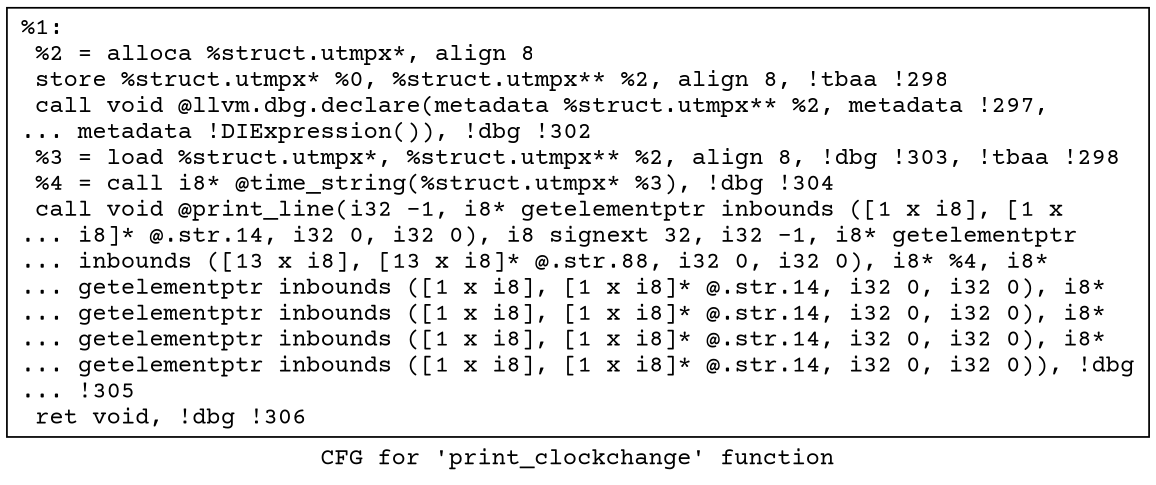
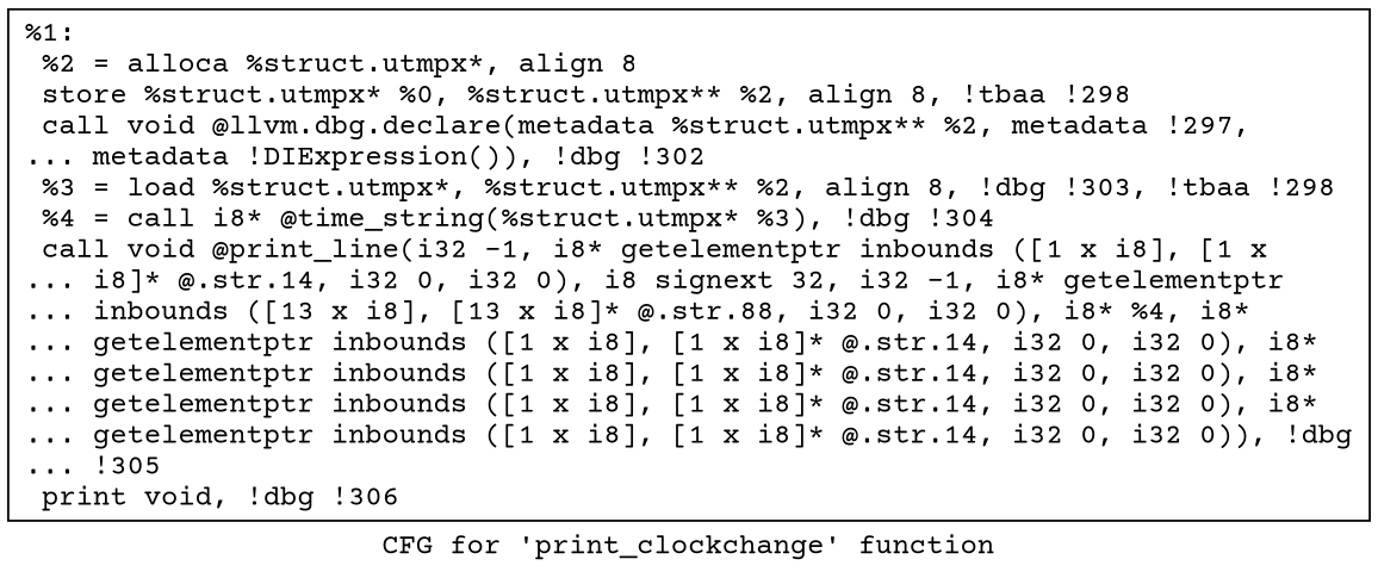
  digraph {
    label="CFG for 'print_clockchange' function"
    fontname="Courier Prime"
-   n1 [label="{%1:\l  %2 = alloca %struct.utmpx*, align 8\l  store %struct.utmpx* %0, %struct.utmpx** %2, align 8, !tbaa !298\l  call void @llvm.dbg.declare(metadata %struct.utmpx** %2, metadata !297,\l... metadata !DIExpression()), !dbg !302\l  %3 = load %struct.utmpx*, %struct.utmpx** %2, align 8, !dbg !303, !tbaa !298\l  %4 = call i8* @time_string(%struct.utmpx* %3), !dbg !304\l  call void @print_line(i32 -1, i8* getelementptr inbounds ([1 x i8], [1 x\l... i8]* @.str.14, i32 0, i32 0), i8 signext 32, i32 -1, i8* getelementptr\l... inbounds ([13 x i8], [13 x i8]* @.str.88, i32 0, i32 0), i8* %4, i8*\l... getelementptr inbounds ([1 x i8], [1 x i8]* @.str.14, i32 0, i32 0), i8*\l... getelementptr inbounds ([1 x i8], [1 x i8]* @.str.14, i32 0, i32 0), i8*\l... getelementptr inbounds ([1 x i8], [1 x i8]* @.str.14, i32 0, i32 0), i8*\l... getelementptr inbounds ([1 x i8], [1 x i8]* @.str.14, i32 0, i32 0)), !dbg\l... !305\l  ret void, !dbg !306\l}" shape=record fontname="Courier Prime"]
+   n1 [label="{%1:\l  %2 = alloca %struct.utmpx*, align 8\l  store %struct.utmpx* %0, %struct.utmpx** %2, align 8, !tbaa !298\l  call void @llvm.dbg.declare(metadata %struct.utmpx** %2, metadata !297,\l... metadata !DIExpression()), !dbg !302\l  %3 = load %struct.utmpx*, %struct.utmpx** %2, align 8, !dbg !303, !tbaa !298\l  %4 = call i8* @time_string(%struct.utmpx* %3), !dbg !304\l  call void @print_line(i32 -1, i8* getelementptr inbounds ([1 x i8], [1 x\l... i8]* @.str.14, i32 0, i32 0), i8 signext 32, i32 -1, i8* getelementptr\l... inbounds ([13 x i8], [13 x i8]* @.str.88, i32 0, i32 0), i8* %4, i8*\l... getelementptr inbounds ([1 x i8], [1 x i8]* @.str.14, i32 0, i32 0), i8*\l... getelementptr inbounds ([1 x i8], [1 x i8]* @.str.14, i32 0, i32 0), i8*\l... getelementptr inbounds ([1 x i8], [1 x i8]* @.str.14, i32 0, i32 0), i8*\l... getelementptr inbounds ([1 x i8], [1 x i8]* @.str.14, i32 0, i32 0)), !dbg\l... !305\l  print void, !dbg !306\l}" shape=record fontname="Courier Prime"]
  }
